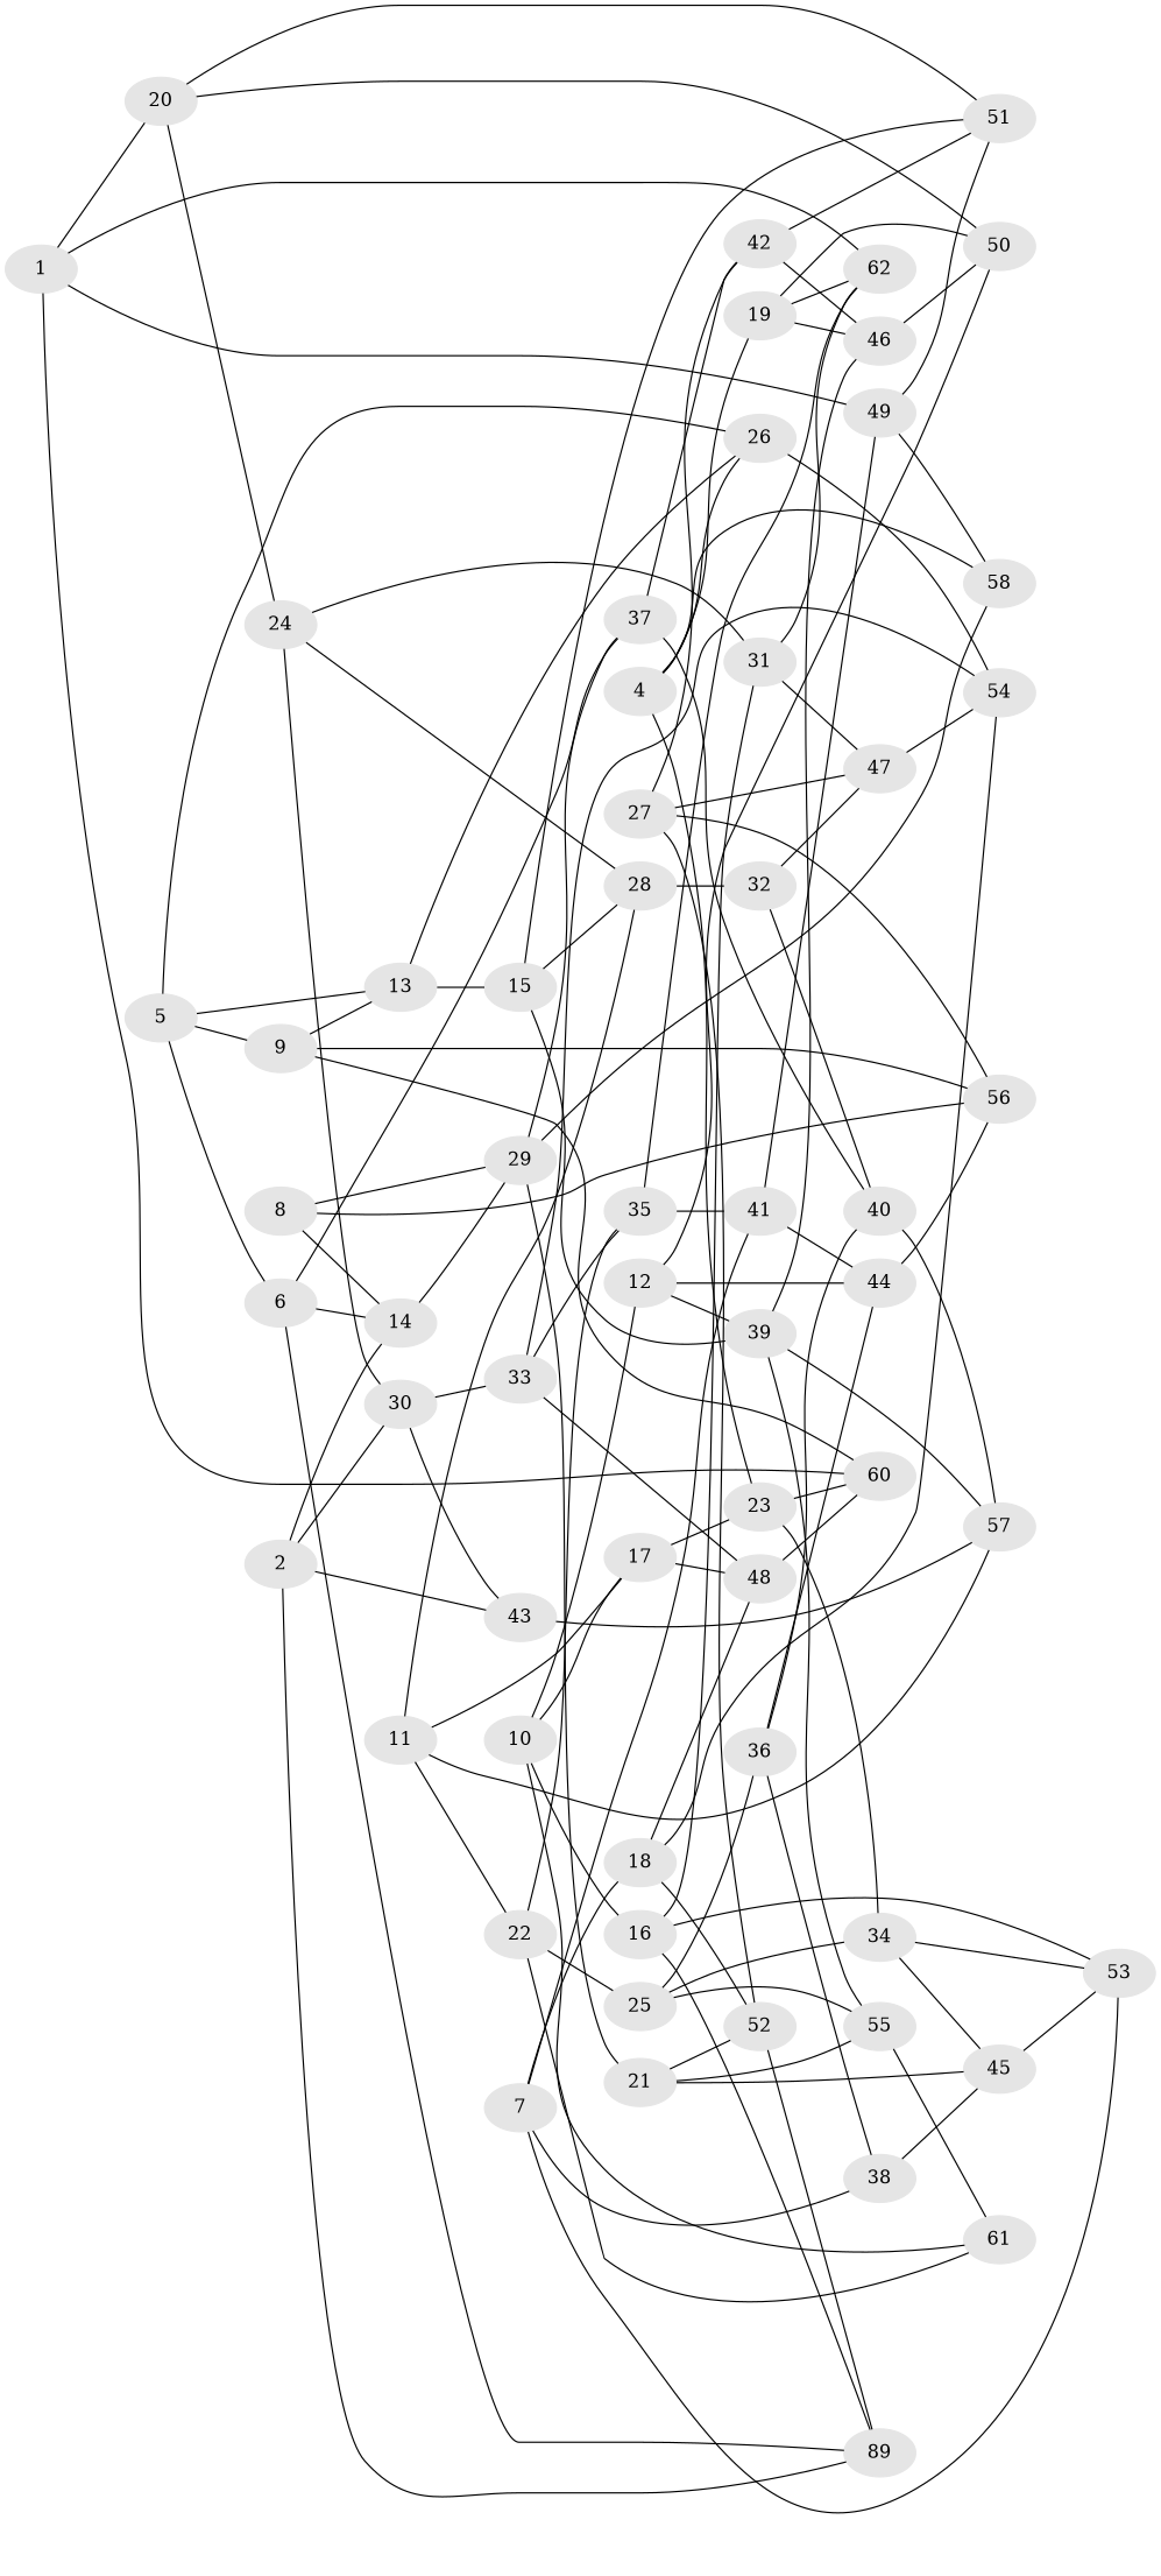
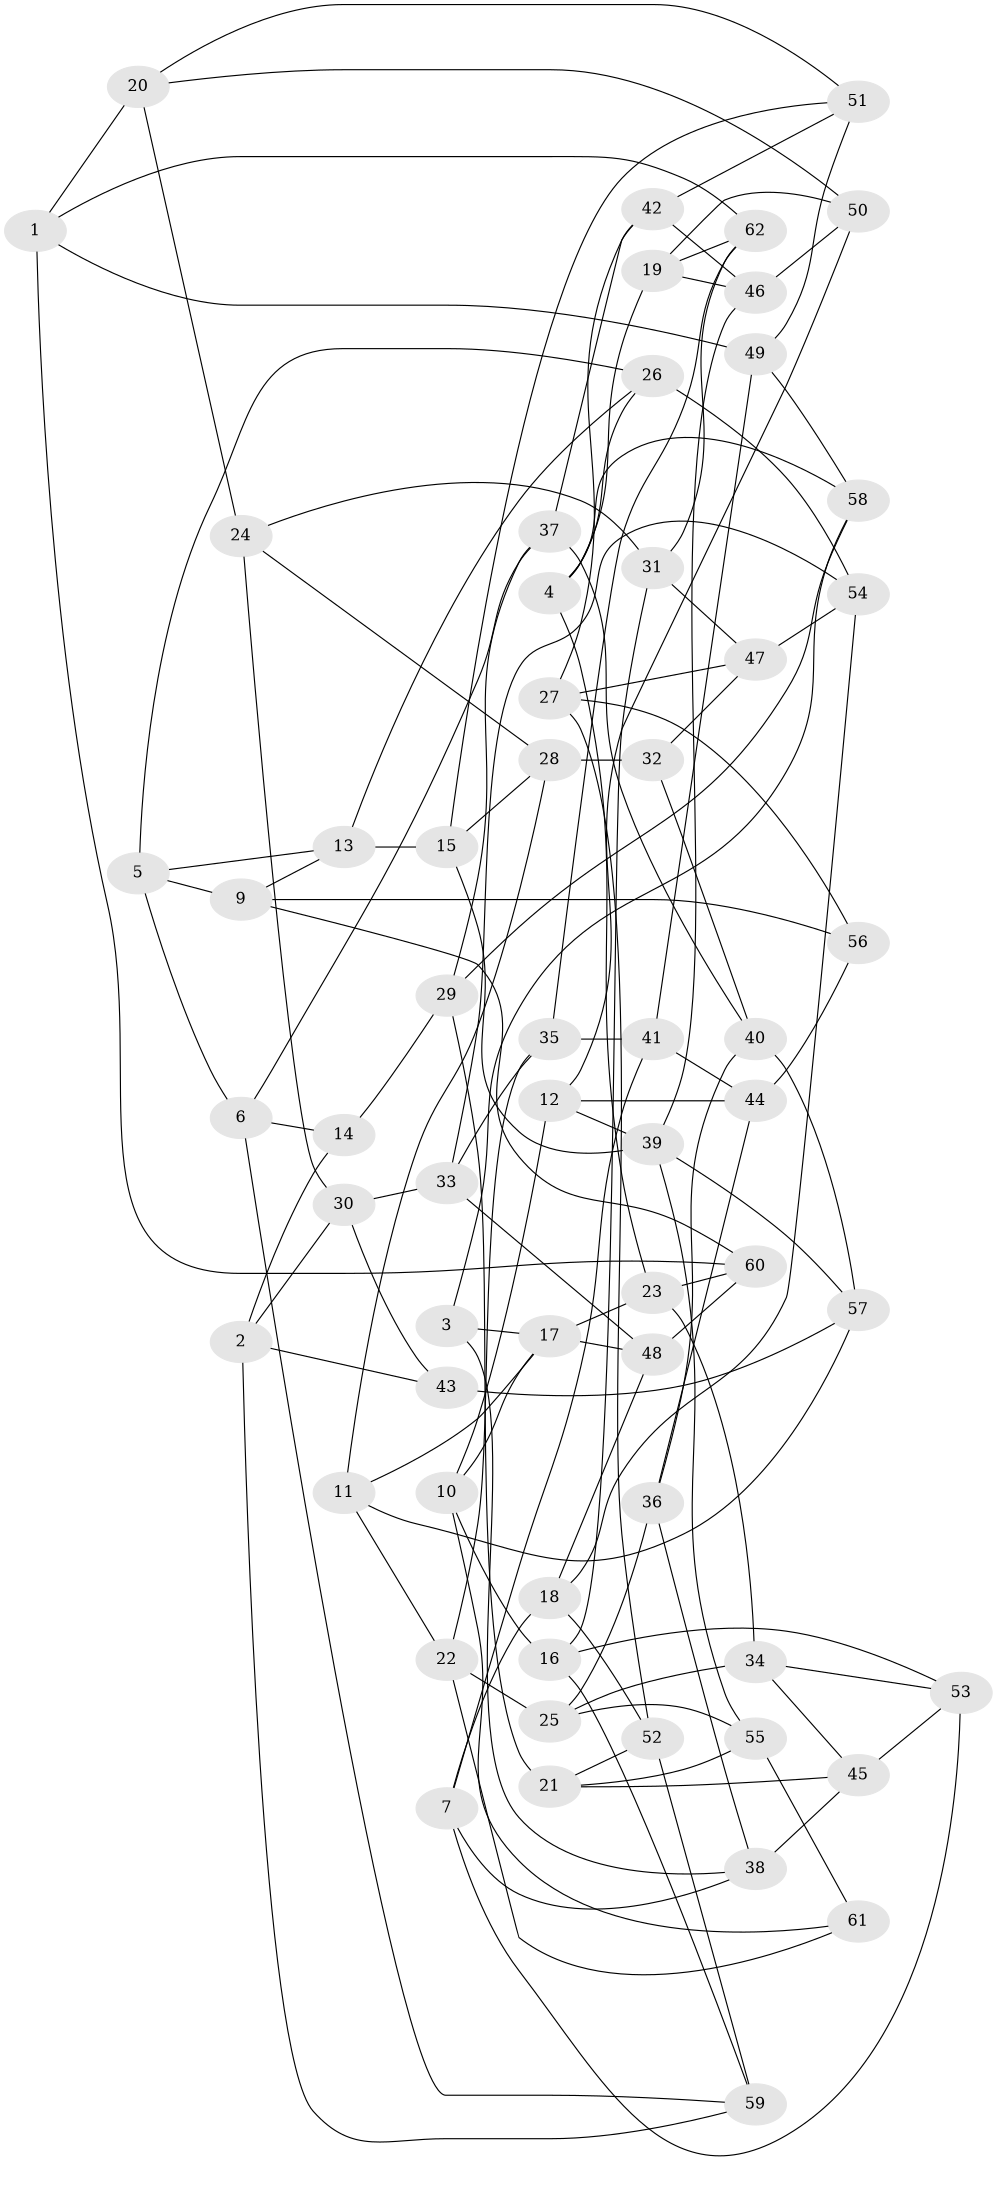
  graph {
    rankdir=LR
    node [color=gray90 style=filled]
    1
    20
    49
    60
    62
    50
    51
    24
    58
    2
    14
    30
    43
-   59 [label=89]
+   59
    29
    33
    57
+   3
    17
    38
    23
    48
    34
    45
    4
    19
    26
    46
    54
    5
    6
    9
    13
    37
    56
    15
    42
    40
    7
    18
    41
    53
    52
    44
-   8
    21
    55
    10
    12
    16
    61
    39
    31
    11
    22
    28
    25
    35
    32
    47
    36
    27
    1 -- 20
    1 -- 49
    1 -- 60
    1 -- 62
    20 -- 50
    20 -- 51
    20 -- 24
    49 -- 51
    49 -- 58
    24 -- 30
    24 -- 31
    24 -- 28
    2 -- 14
    2 -- 30
    2 -- 43
    2 -- 59
    14 -- 29
    30 -- 43
    30 -- 33
    43 -- 57
    29 -- 58
    29 -- 37
    29 -- 21
    33 -- 48
    33 -- 54
    33 -- 35
+   3 -- 58
+   3 -- 17
+   3 -- 38
    17 -- 23
    17 -- 48
    38 -- 45
    23 -- 60
    23 -- 34
    48 -- 60
    34 -- 45
    34 -- 53
    45 -- 53
    4 -- 58
    4 -- 23
    4 -- 19
    4 -- 26
    19 -- 62
    19 -- 50
    19 -- 46
    26 -- 54
    46 -- 50
    5 -- 26
    5 -- 6
    5 -- 9
    5 -- 13
    6 -- 14
    6 -- 59
    6 -- 37
    9 -- 60
    9 -- 13
    9 -- 56
    13 -- 26
    13 -- 15
    37 -- 42
    37 -- 40
    15 -- 51
    15 -- 39
    15 -- 28
    42 -- 51
    42 -- 46
    40 -- 57
    7 -- 38
    7 -- 18
    7 -- 41
    7 -- 53
    18 -- 48
    18 -- 54
    18 -- 52
    41 -- 49
    41 -- 44
    52 -- 59
    44 -- 56
-   8 -- 14
-   8 -- 29
-   8 -- 56
    21 -- 45
    21 -- 52
    21 -- 55
    55 -- 61
    10 -- 17
    10 -- 12
    10 -- 16
    10 -- 61
    12 -- 50
    12 -- 44
    12 -- 39
    16 -- 59
    16 -- 53
    16 -- 31
    39 -- 57
    39 -- 46
    39 -- 55
    31 -- 62
    31 -- 47
    11 -- 57
    11 -- 17
    11 -- 22
    11 -- 28
    22 -- 61
    22 -- 25
    22 -- 35
    28 -- 32
    25 -- 34
    25 -- 55
    25 -- 36
    35 -- 62
    35 -- 41
    32 -- 40
    32 -- 47
    47 -- 54
    36 -- 38
    36 -- 40
    36 -- 44
    27 -- 56
    27 -- 42
    27 -- 52
    27 -- 47
  }
